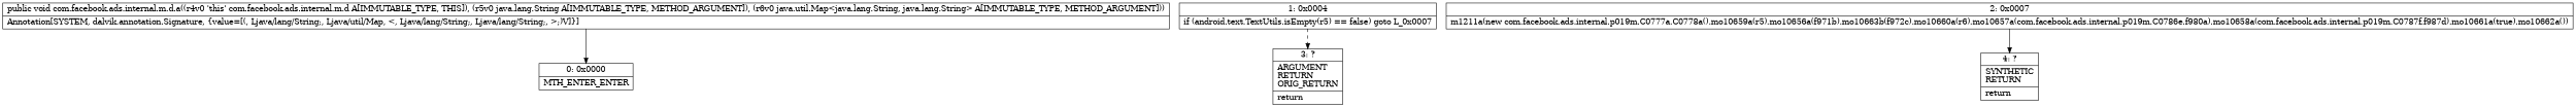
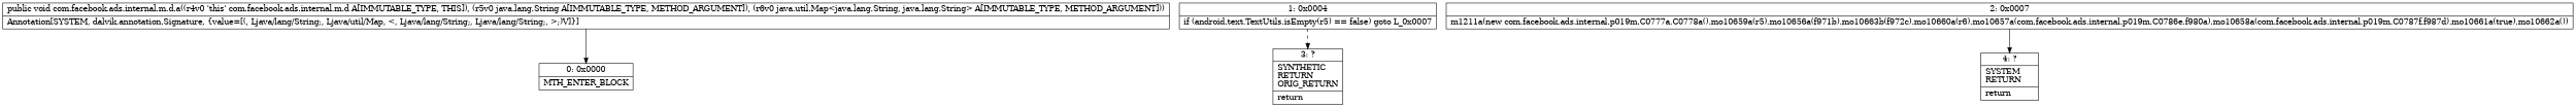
  digraph {
    fontname="DejaVu Serif"
    node [fontname="DejaVu Serif" shape=record]
    edge [fontname="DejaVu Serif"]
-   n1 [label="{0\:\ 0x0000|MTH_ENTER_ENTER\l}"]
+   n1 [label="{0\:\ 0x0000|MTH_ENTER_BLOCK\l}"]
    n2 [label="{1\:\ 0x0004|if (android.text.TextUtils.isEmpty(r5) == false) goto L_0x0007\l}"]
-   n3 [label="{3\:\ ?|ARGUMENT\lRETURN\lORIG_RETURN\l|return\l}"]
+   n3 [label="{3\:\ ?|SYNTHETIC\lRETURN\lORIG_RETURN\l|return\l}"]
    n4 [label="{2\:\ 0x0007|m1211a(new com.facebook.ads.internal.p019m.C0777a.C0778a().mo10659a(r5).mo10656a(f971b).mo10663b(f972c).mo10660a(r6).mo10657a(com.facebook.ads.internal.p019m.C0786e.f980a).mo10658a(com.facebook.ads.internal.p019m.C0787f.f987d).mo10661a(true).mo10662a())\l}"]
-   n5 [label="{4\:\ ?|SYNTHETIC\lRETURN\l|return\l}"]
+   n5 [label="{4\:\ ?|SYSTEM\lRETURN\l|return\l}"]
    n6 [label="{public void com.facebook.ads.internal.m.d.a((r4v0 'this' com.facebook.ads.internal.m.d A[IMMUTABLE_TYPE, THIS]), (r5v0 java.lang.String A[IMMUTABLE_TYPE, METHOD_ARGUMENT]), (r6v0 java.util.Map\<java.lang.String, java.lang.String\> A[IMMUTABLE_TYPE, METHOD_ARGUMENT]))  | Annotation[SYSTEM, dalvik.annotation.Signature, \{value=[(, Ljava\/lang\/String;, Ljava\/util\/Map, \<, Ljava\/lang\/String;, Ljava\/lang\/String;, \>;)V]\}]\l}"]
    n2 -> n3 [style=dashed]
    n4 -> n5
    n6 -> n1
  }
